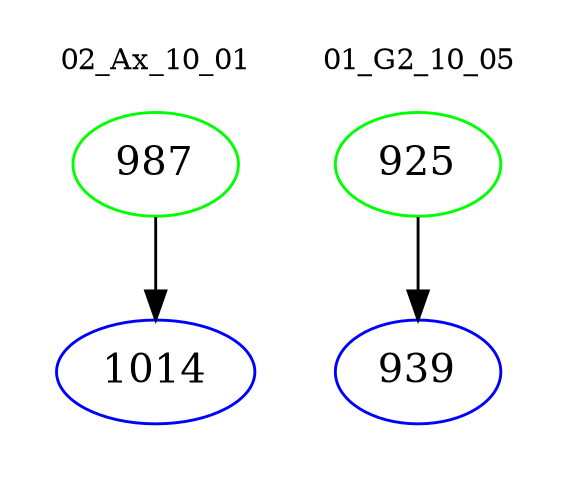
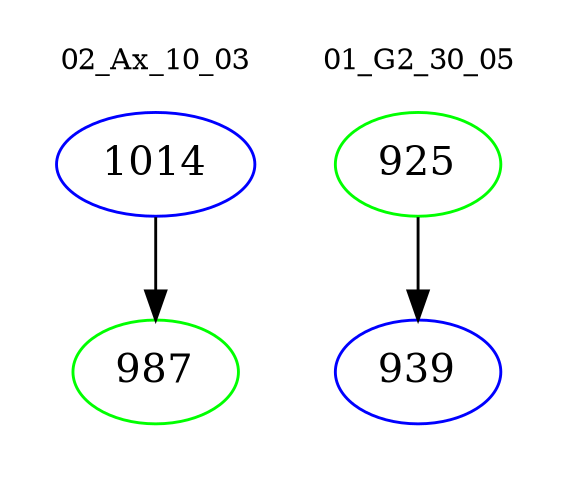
  digraph {
    node [color=green]
    edge [color=black]
    n1 [label=987]
    n2 [color=blue label=1014]
    n3 [label=925]
    n4 [color=blue label=939]
    subgraph cluster_1 {
      color=white
      fontsize=10
-     label="02_Ax_10_01"
+     label="02_Ax_10_03"
      n1
      n2
    }
    subgraph cluster_2 {
      color=white
      fontsize=10
-     label="01_G2_10_05"
+     label="01_G2_30_05"
      n3
      n4
    }
-   n1 -> n2
+   n2 -> n1
    n3 -> n4
  }
